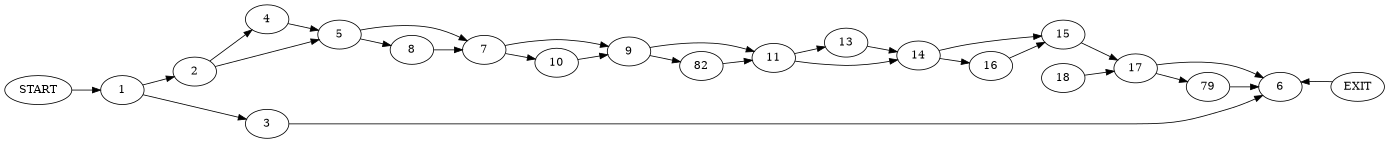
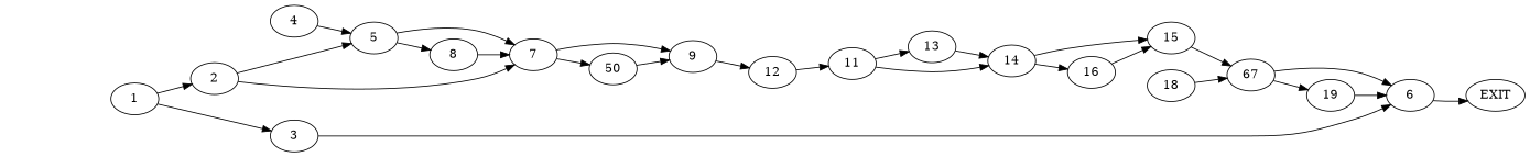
  digraph {
    rankdir=LR
-   n1 [label=START]
    1
    2
    3
    n5 [label=EXIT]
    4
    5
    6
    7
    8
    9
-   10
+   10 [label=50]
    11
-   12 [label=82]
+   12
    13
    14
    15
    16
-   17
-   19 [label=79]
+   17 [label=67]
+   19
    18
-   n1 -> 1
    1 -> 2
    1 -> 3
-   2 -> 4
+   2 -> 7
    2 -> 5
    3 -> 6
    4 -> 5
    5 -> 7
    5 -> 8
-   n5 -> 6
+   6 -> n5
    7 -> 9
    7 -> 10
    8 -> 7
-   9 -> 11
    9 -> 12
    10 -> 9
    11 -> 13
    11 -> 14
    12 -> 11
    13 -> 14
    14 -> 15
    14 -> 16
    15 -> 17
    16 -> 15
    17 -> 6
    17 -> 19
    19 -> 6
    18 -> 17
  }
